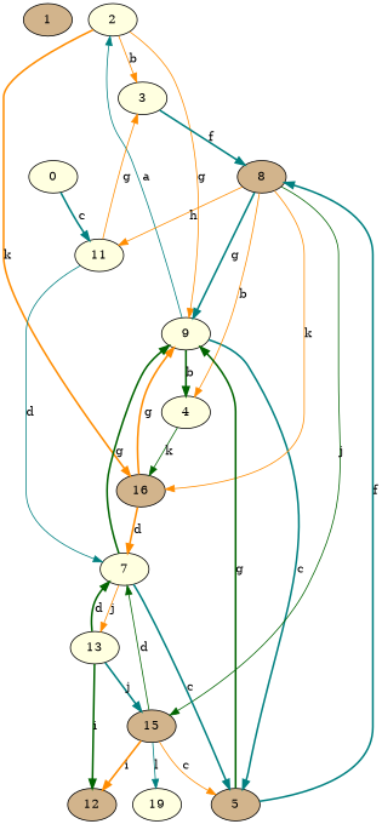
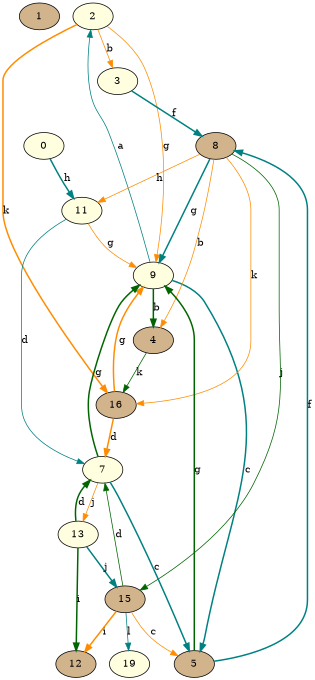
  strict digraph {
    node [fillcolor=lightyellow style=filled]
    edge [color=darkorange style=bold]
    1 [fillcolor=tan]
    2
    3
    9
    16 [fillcolor=tan]
    8 [fillcolor=tan]
    7
    5 [fillcolor=tan]
    13
-   4
+   4 [fillcolor=tan]
    11
    n12 [fillcolor=tan label=15]
    12 [fillcolor=tan]
    n14 [label=19]
    0
    2 -> 3 [label=b style=solid]
    2 -> 9 [label=g style=solid]
    2 -> 16 [label=k]
    3 -> 8 [color=teal label=f]
    9 -> 2 [color=teal label=a style=solid]
    9 -> 5 [color=teal label=c]
    9 -> 4 [color=darkgreen label=b]
    16 -> 9 [label=g]
    16 -> 7 [label=d]
    8 -> 9 [color=teal label=g]
    8 -> 16 [label=k style=solid]
    8 -> 4 [label=b style=solid]
    8 -> 11 [label=h style=solid]
    8 -> n12 [color=darkgreen label=j style=solid]
    7 -> 9 [color=darkgreen label=g]
    7 -> 5 [color=teal label=c]
    7 -> 13 [label=j style=solid]
    5 -> 9 [color=darkgreen label=g]
    5 -> 8 [color=teal label=f]
    13 -> 7 [color=darkgreen label=d]
    13 -> n12 [color=teal label=j]
    13 -> 12 [color=darkgreen label=i]
    4 -> 16 [color=darkgreen label=k style=solid]
-   11 -> 3 [label=g style=solid]
+   11 -> 9 [label=g style=solid]
    11 -> 7 [color=teal label=d style=solid]
    n12 -> 7 [color=darkgreen label=d style=solid]
    n12 -> 5 [label=c style=solid]
    n12 -> 12 [label=i]
    n12 -> n14 [color=teal label=l style=solid]
-   0 -> 11 [color=teal label=c]
+   0 -> 11 [color=teal label=h]
  }
